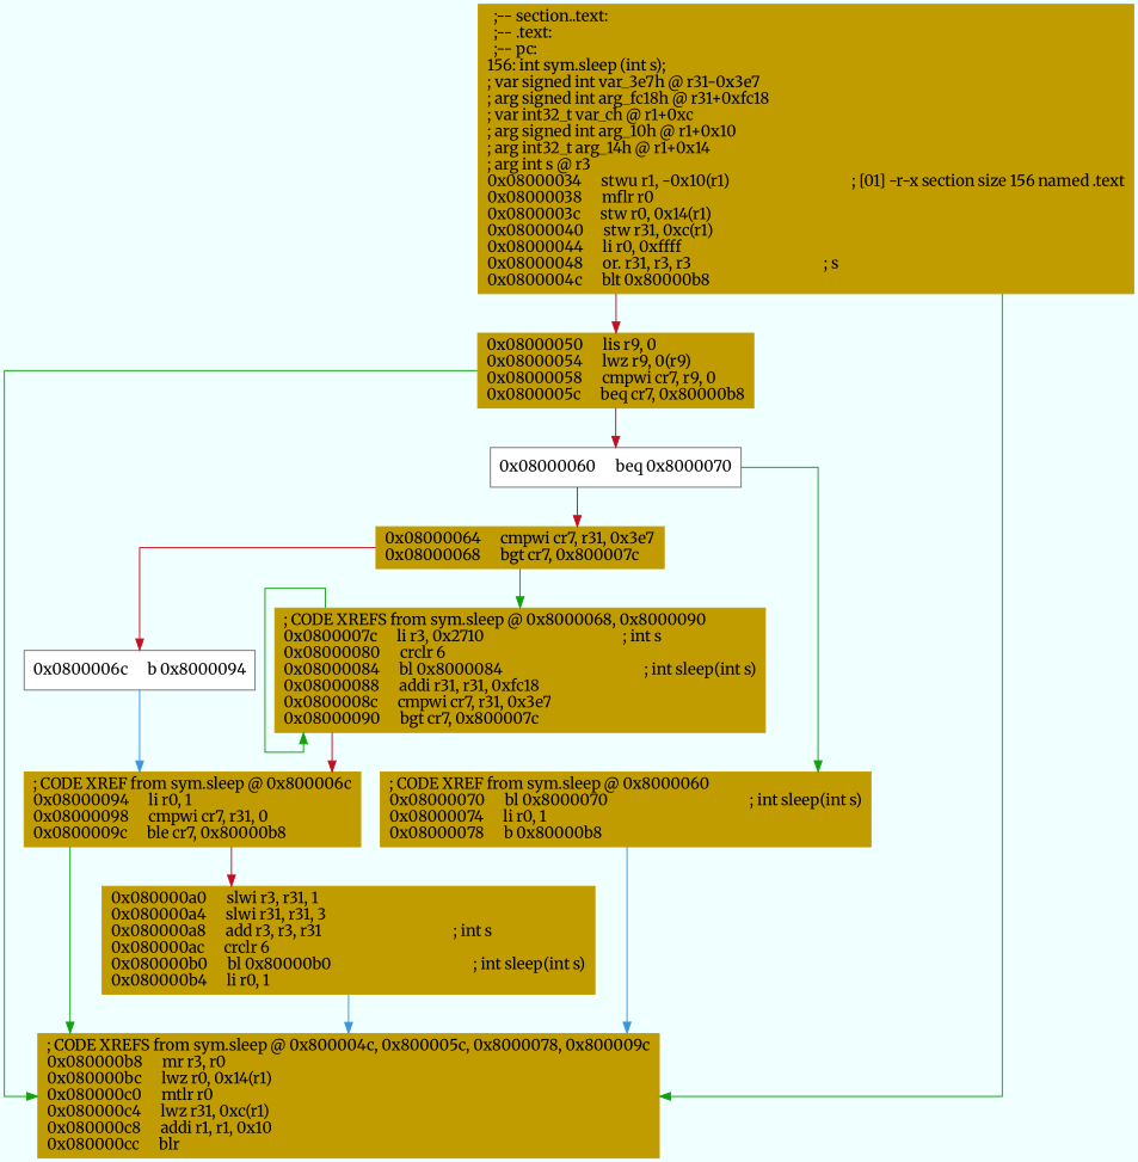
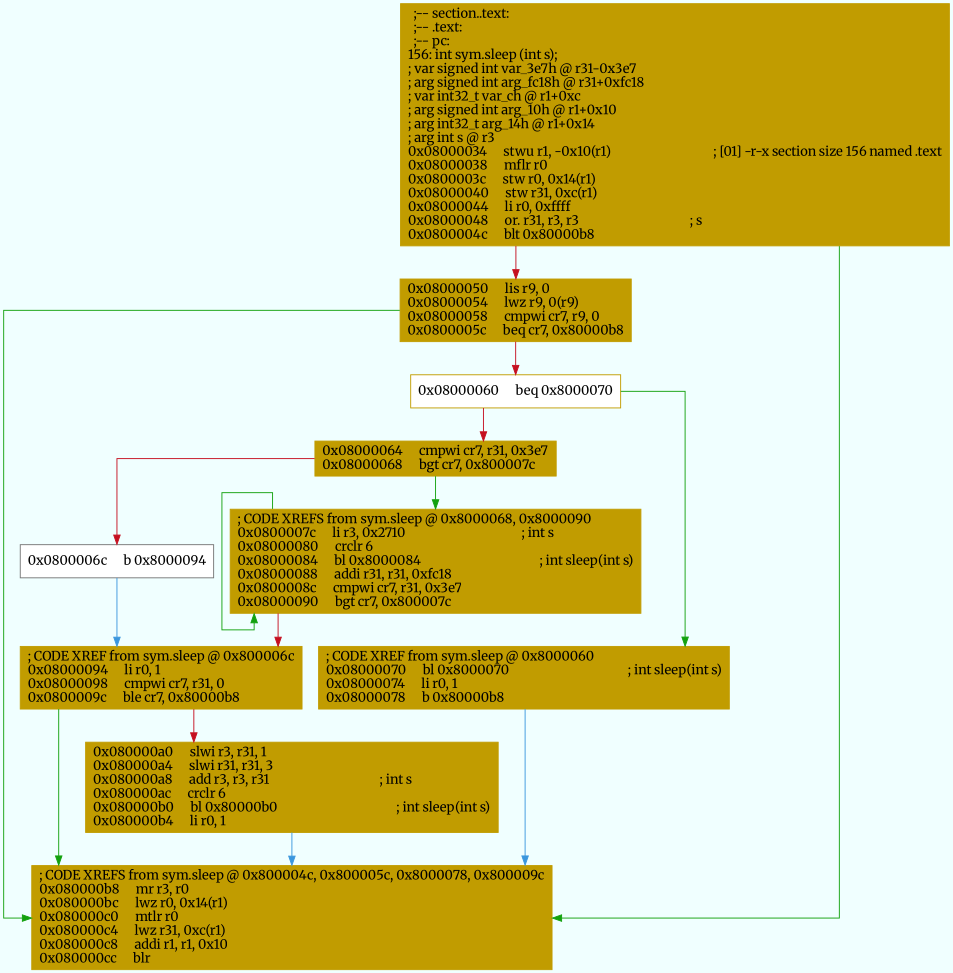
  digraph {
    bgcolor=azure
    fontname=Merriweather
    fontsize=8
    splines=ortho
    node [color="#c19c00" fillcolor="#c19c00" fontname=Merriweather shape=box style=filled]
    edge [arrowhead=normal color="#c50f1f" fontname=Merriweather]
    n1 [label="  ;-- section..text:\l  ;-- .text:\l  ;-- pc:\l156: int sym.sleep (int s);\l; var signed int var_3e7h @ r31-0x3e7\l; arg signed int arg_fc18h @ r31+0xfc18\l; var int32_t var_ch @ r1+0xc\l; arg signed int arg_10h @ r1+0x10\l; arg int32_t arg_14h @ r1+0x14\l; arg int s @ r3\l0x08000034      stwu r1, -0x10(r1)                                     ; [01] -r-x section size 156 named .text\l0x08000038      mflr r0\l0x0800003c      stw r0, 0x14(r1)\l0x08000040      stw r31, 0xc(r1)\l0x08000044      li r0, 0xffff\l0x08000048      or. r31, r3, r3                                        ; s\l0x0800004c      blt 0x80000b8\l"]
    n2 [label="0x08000050      lis r9, 0\l0x08000054      lwz r9, 0(r9)\l0x08000058      cmpwi cr7, r9, 0\l0x0800005c      beq cr7, 0x80000b8\l"]
    n3 [label="; CODE XREFS from sym.sleep @ 0x800004c, 0x800005c, 0x8000078, 0x800009c\l0x080000b8      mr r3, r0\l0x080000bc      lwz r0, 0x14(r1)\l0x080000c0      mtlr r0\l0x080000c4      lwz r31, 0xc(r1)\l0x080000c8      addi r1, r1, 0x10\l0x080000cc      blr\l"]
-   n4 [color="#767676" fillcolor=white label="0x08000060      beq 0x8000070\l"]
+   n4 [fillcolor=white label="0x08000060      beq 0x8000070\l"]
    n5 [label="0x08000064      cmpwi cr7, r31, 0x3e7\l0x08000068      bgt cr7, 0x800007c\l"]
    n6 [label="; CODE XREF from sym.sleep @ 0x8000060\l0x08000070      bl 0x8000070                                           ; int sleep(int s)\l0x08000074      li r0, 1\l0x08000078      b 0x80000b8\l"]
    n7 [color="#767676" fillcolor=white label="0x0800006c      b 0x8000094\l"]
    n8 [label="; CODE XREFS from sym.sleep @ 0x8000068, 0x8000090\l0x0800007c      li r3, 0x2710                                          ; int s\l0x08000080      crclr 6\l0x08000084      bl 0x8000084                                           ; int sleep(int s)\l0x08000088      addi r31, r31, 0xfc18\l0x0800008c      cmpwi cr7, r31, 0x3e7\l0x08000090      bgt cr7, 0x800007c\l"]
    n9 [label="; CODE XREF from sym.sleep @ 0x800006c\l0x08000094      li r0, 1\l0x08000098      cmpwi cr7, r31, 0\l0x0800009c      ble cr7, 0x80000b8\l"]
    n10 [label="0x080000a0      slwi r3, r31, 1\l0x080000a4      slwi r31, r31, 3\l0x080000a8      add r3, r3, r31                                        ; int s\l0x080000ac      crclr 6\l0x080000b0      bl 0x80000b0                                           ; int sleep(int s)\l0x080000b4      li r0, 1\l"]
    n1 -> n2
    n1 -> n3 [color="#13a10e"]
    n2 -> n3 [color="#13a10e"]
    n2 -> n4
    n4 -> n5
    n4 -> n6 [color="#13a10e"]
    n5 -> n7
    n5 -> n8 [color="#13a10e"]
    n6 -> n3 [color="#3a96dd"]
    n7 -> n9 [color="#3a96dd"]
    n8 -> n8 [color="#13a10e"]
    n8 -> n9
    n9 -> n3 [color="#13a10e"]
    n9 -> n10
    n10 -> n3 [color="#3a96dd"]
  }
